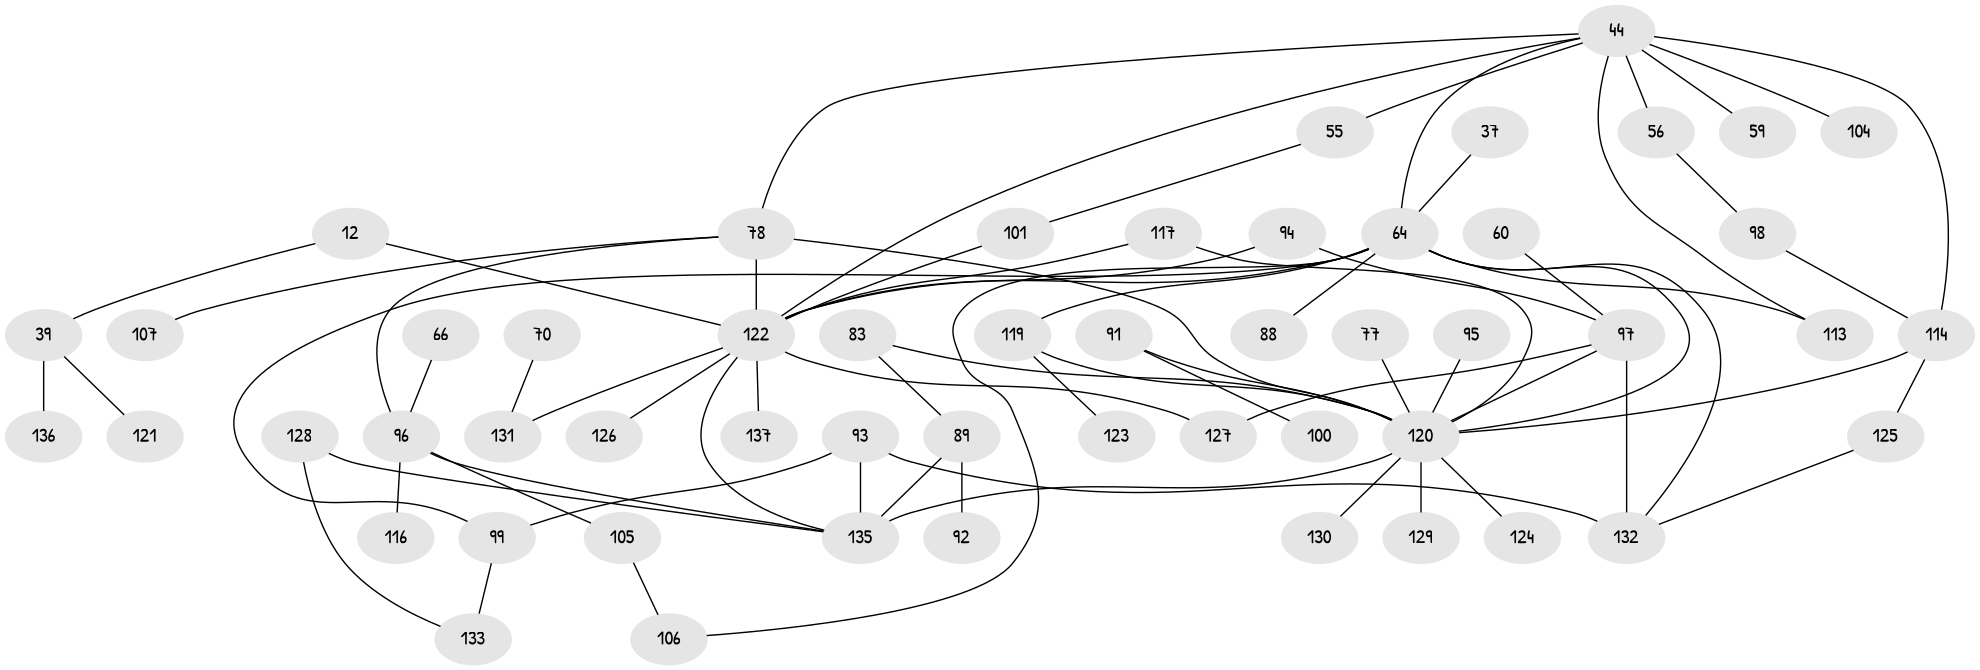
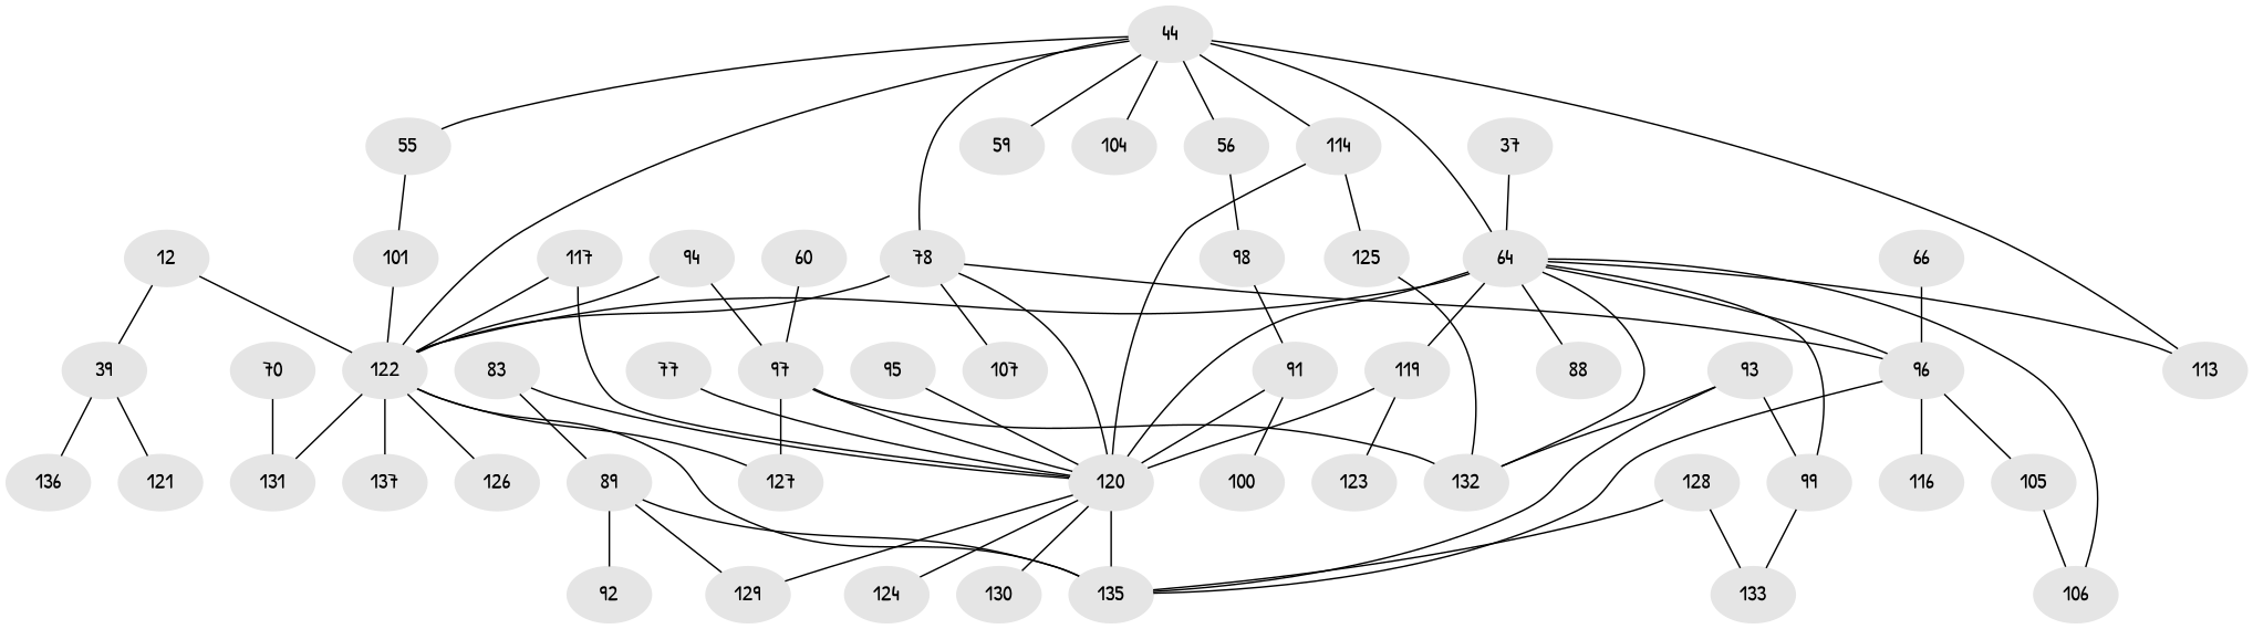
  graph {
    fontname="Patrick Hand"
    node [color=gray90 fontname="Patrick Hand" style=filled]
    edge [fontname="Patrick Hand"]
    12
    39
    122 [super="+4+36"]
    121
    136 [super="+111"]
    131 [super="+63+68+57"]
    135 [super="+118+82"]
    127 [super="+84+112"]
    126
    137
    64 [super="+52+48"]
    113 [super="+79"]
    88
    96 [super="+22+69+65"]
    99
    106
    119 [super="+108"]
    120 [super="+83+102+109+115"]
    132 [super="+10+103"]
    37
    44 [super="+23+38"]
    55 [super="+20"]
    56 [super="+47"]
    59
    78 [super="+76+19+61"]
    104
    114 [super="+3"]
    101 [super="+81+85"]
    98
    107
    125 [super="+74"]
    97 [super="+8+31+51"]
    60
    105
    116
    133
    123
    129
    124
    130 [super="+71"]
    66
    70
    77 [super="+42"]
    n44 [label=83 super="+29"]
    89
    92
    91
    100
    93 [super="+5"]
    94 [super="+86"]
    95
    117 [super="+18"]
    128
    12 -- 39
    12 -- 122
    39 -- 121
    39 -- 136 [weight=2]
    122 -- 131 [weight=2]
    122 -- 135 [weight=2]
    122 -- 127 [weight=2]
    122 -- 126
    122 -- 137
    64 -- 122 [weight=2]
    64 -- 113
    64 -- 88
+   64 -- 96
    64 -- 99
    64 -- 106
    64 -- 119
    64 -- 120 [weight=3]
    64 -- 132
    96 -- 135 [weight=3]
    96 -- 105
    96 -- 116
    99 -- 133
    119 -- 120 [weight=2]
    119 -- 123
    120 -- 135 [weight=6]
    120 -- 129
    120 -- 124
    120 -- 130
    37 -- 64
    44 -- 122
    44 -- 64
    44 -- 113
    44 -- 55 [weight=2]
    44 -- 56 [weight=2]
    44 -- 59
    44 -- 78
    44 -- 104
    44 -- 114 [weight=2]
    55 -- 101
    56 -- 98
    78 -- 122 [weight=2]
    78 -- 96
    78 -- 120
    78 -- 107
    114 -- 120
    114 -- 125
    101 -- 122
-   98 -- 114
+   98 -- 91
    125 -- 132
    97 -- 127
    97 -- 120
    97 -- 132
    60 -- 97
    105 -- 106
    66 -- 96
    70 -- 131
    77 -- 120
    n44 -- 120 [weight=4]
    n44 -- 89
    89 -- 135
+   89 -- 129
    89 -- 92
    91 -- 120
    91 -- 100
    93 -- 135 [weight=2]
    93 -- 99
    93 -- 132 [weight=2]
    94 -- 122 [weight=2]
    94 -- 97 [weight=2]
    95 -- 120
    117 -- 122
    117 -- 120
    128 -- 135
    128 -- 133
  }
